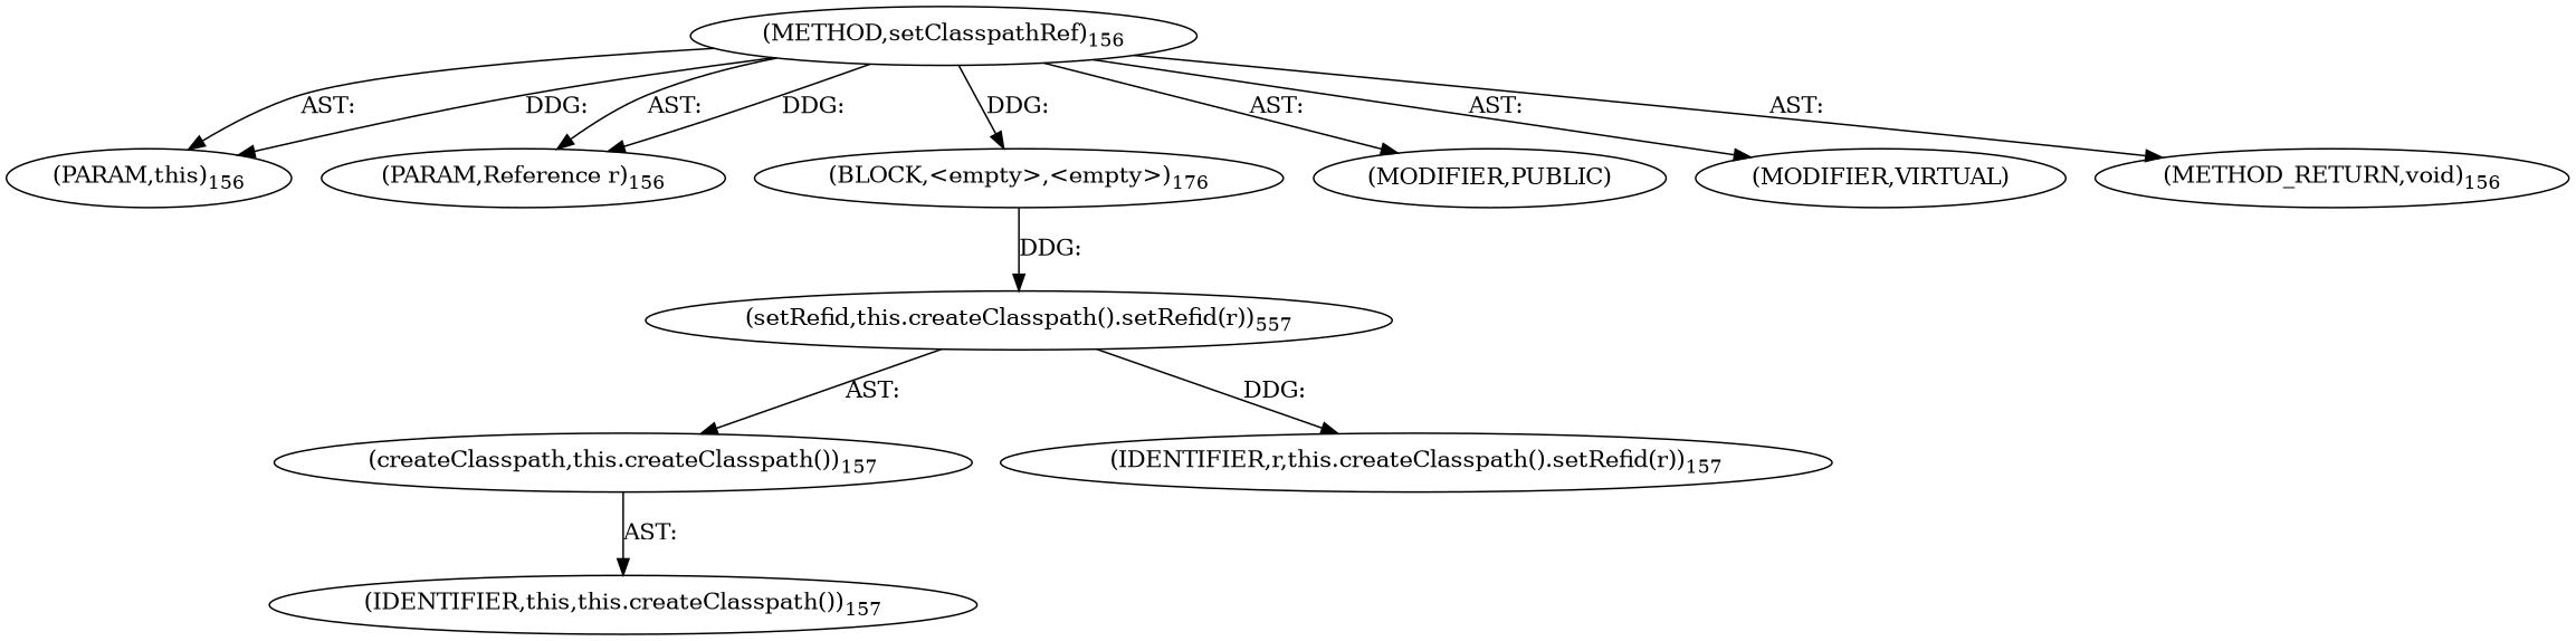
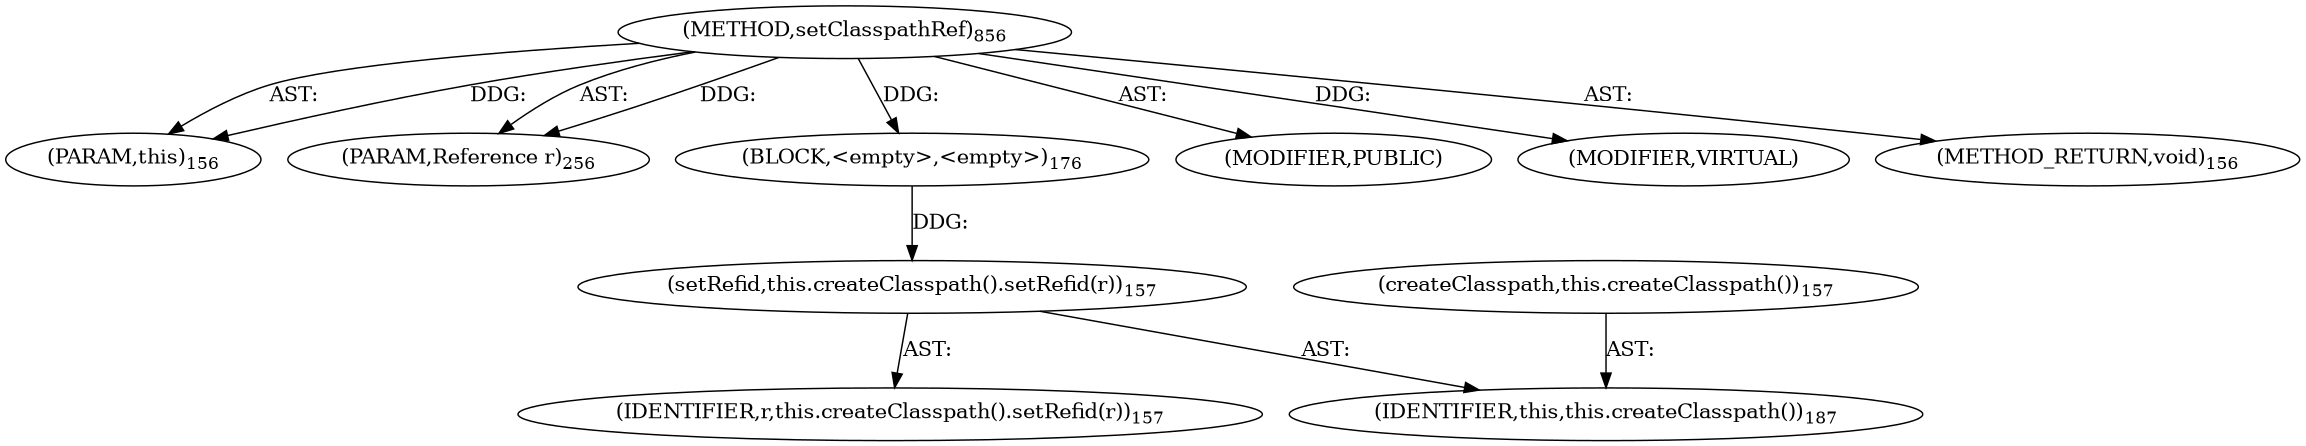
  digraph {
-   n1 [label=<(METHOD,setClasspathRef)<SUB>156</SUB>>]
+   n1 [label=<(METHOD,setClasspathRef)<SUB>856</SUB>>]
    n2 [label=<(PARAM,this)<SUB>156</SUB>>]
-   n3 [label=<(PARAM,Reference r)<SUB>156</SUB>>]
+   n3 [label=<(PARAM,Reference r)<SUB>256</SUB>>]
    n4 [label=<(BLOCK,&lt;empty&gt;,&lt;empty&gt;)<SUB>176</SUB>>]
    n5 [label=<(MODIFIER,PUBLIC)>]
    n6 [label=<(MODIFIER,VIRTUAL)>]
    n7 [label=<(METHOD_RETURN,void)<SUB>156</SUB>>]
-   n8 [label=<(setRefid,this.createClasspath().setRefid(r))<SUB>557</SUB>>]
+   n8 [label=<(setRefid,this.createClasspath().setRefid(r))<SUB>157</SUB>>]
    n9 [label=<(createClasspath,this.createClasspath())<SUB>157</SUB>>]
    n10 [label=<(IDENTIFIER,r,this.createClasspath().setRefid(r))<SUB>157</SUB>>]
-   n11 [label=<(IDENTIFIER,this,this.createClasspath())<SUB>157</SUB>>]
+   n11 [label=<(IDENTIFIER,this,this.createClasspath())<SUB>187</SUB>>]
    n1 -> n2 [label="AST: "]
    n1 -> n2 [label="DDG: "]
    n1 -> n3 [label="AST: "]
    n1 -> n3 [label="DDG: "]
    n1 -> n4 [label="DDG: "]
    n1 -> n5 [label="AST: "]
-   n1 -> n6 [label="AST: "]
+   n1 -> n6 [label="DDG: "]
    n1 -> n7 [label="AST: "]
    n4 -> n8 [label="DDG: "]
-   n8 -> n9 [label="AST: "]
-   n8 -> n10 [label="DDG: "]
+   n8 -> n11 [label="AST: "]
+   n8 -> n10 [label="AST: "]
    n9 -> n11 [label="AST: "]
  }
